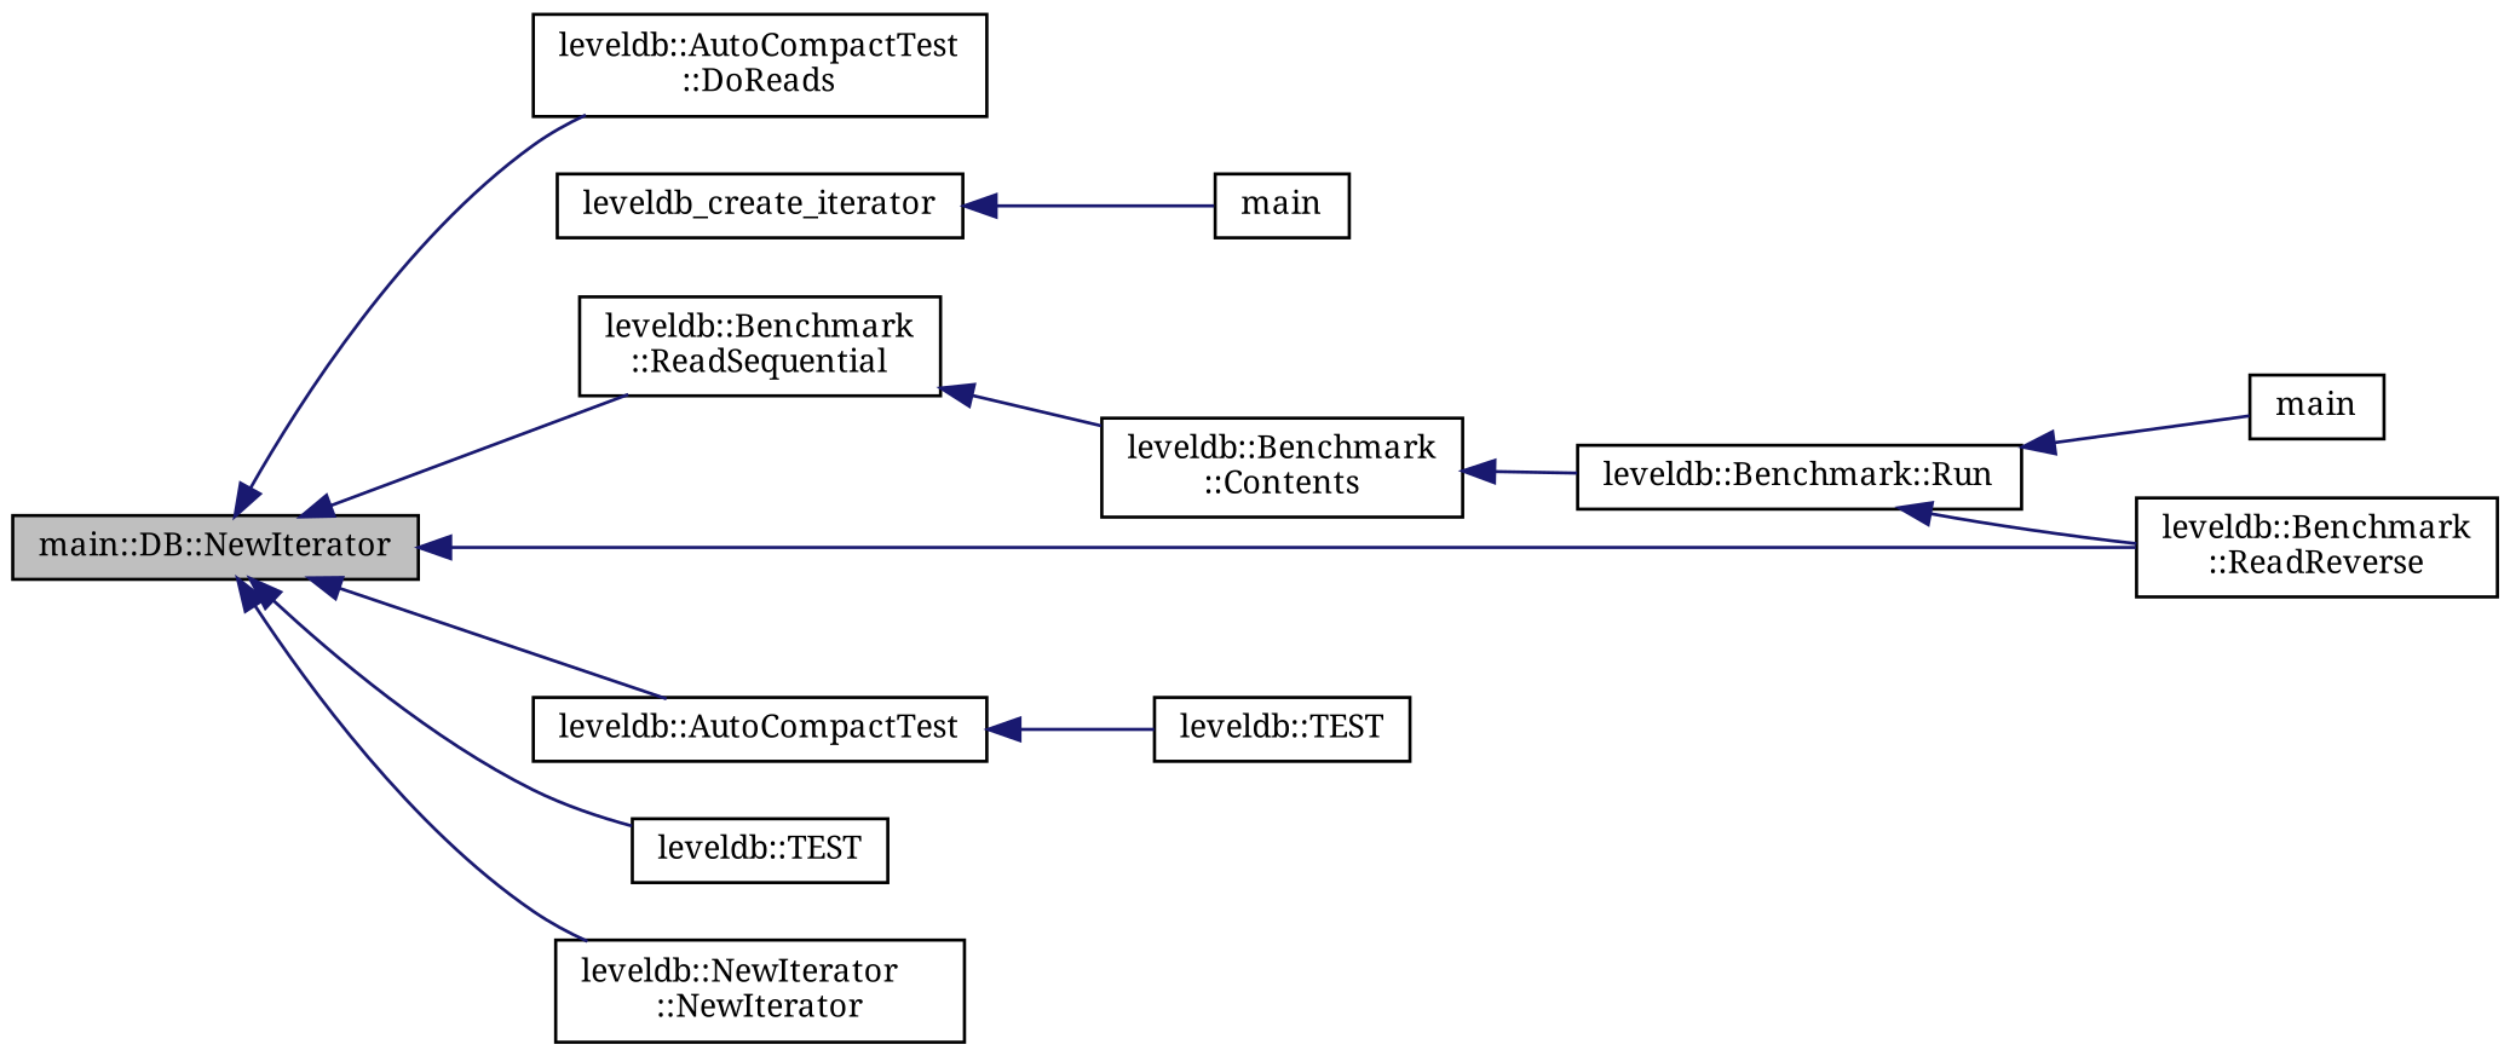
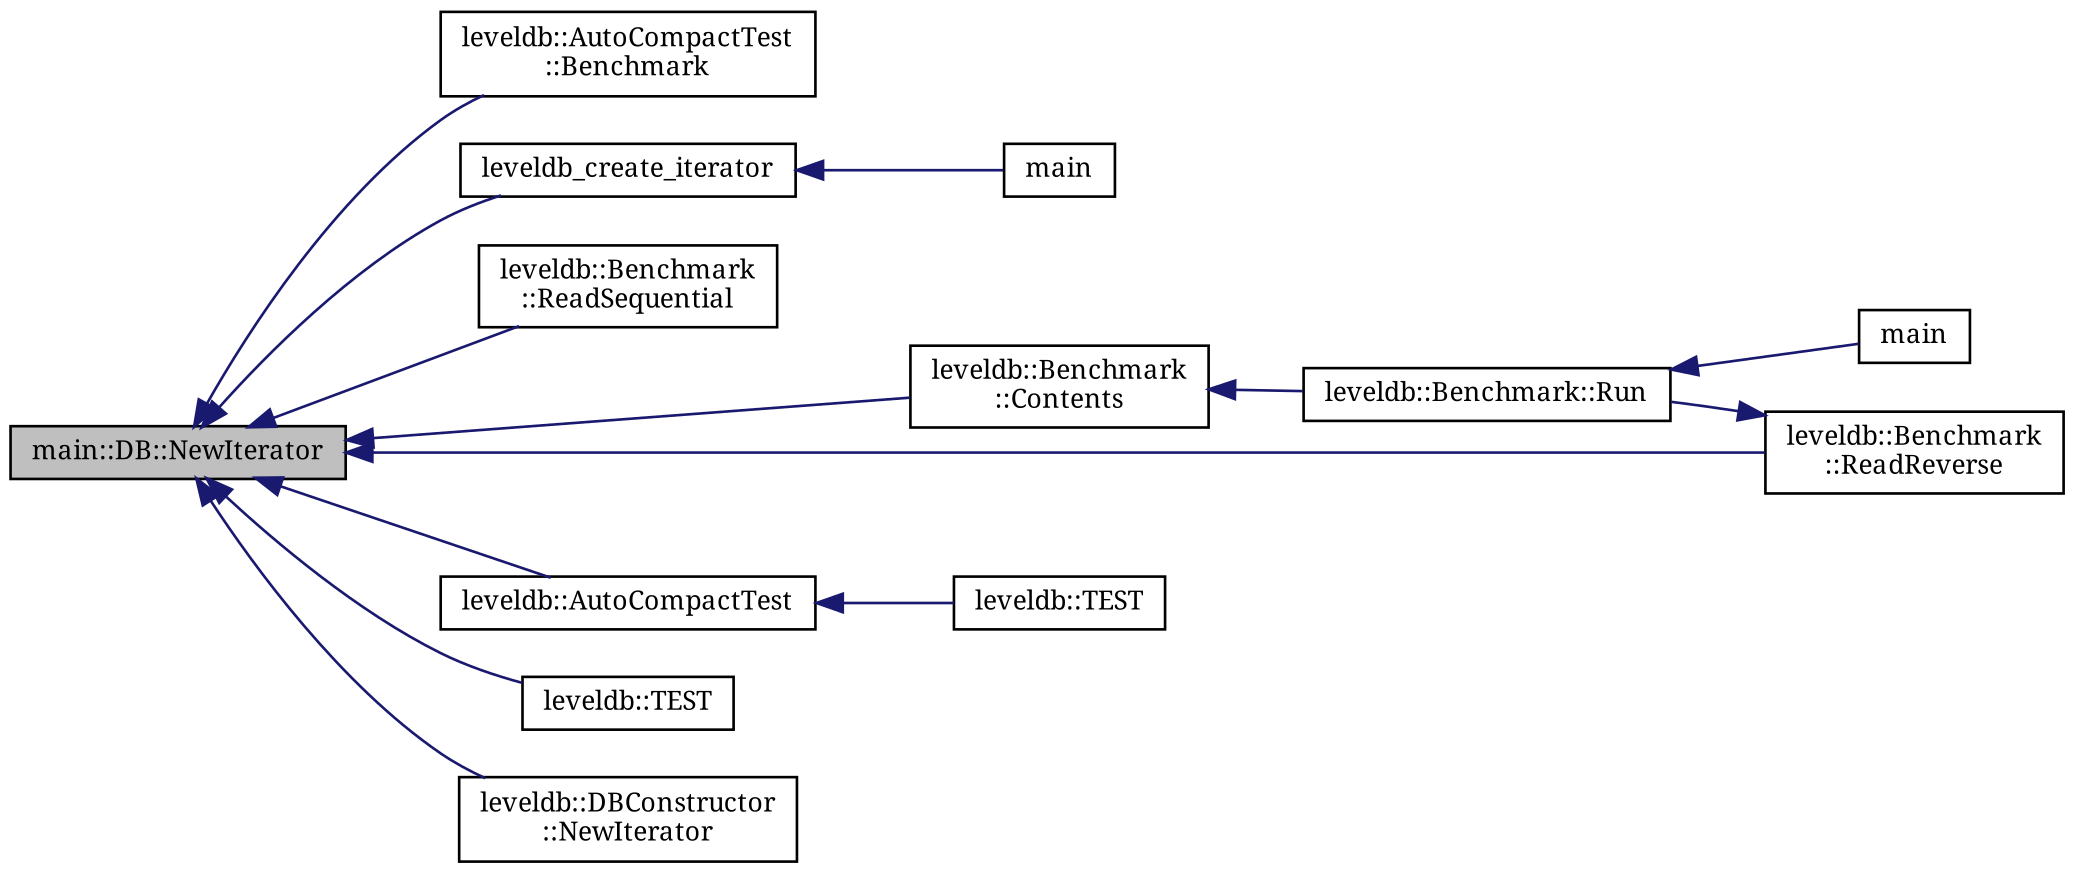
  digraph {
    fontname="Noto Serif"
    rankdir=LR
    node [color=black fillcolor=white fontname="Noto Serif" fontsize=10 shape=record style=filled]
    edge [color=midnightblue dir=back fontname="Noto Serif" fontsize=10 labelfontname=Helvetica labelfontsize=10 style=solid]
    n1 [fillcolor=grey75 fontcolor=black height=0.2 label="main::DB::NewIterator" width=0.4]
-   n2 [height=0.2 label="leveldb::AutoCompactTest\l::DoReads" width=0.4]
+   n2 [height=0.2 label="leveldb::AutoCompactTest\l::Benchmark" width=0.4]
    n3 [height=0.2 label=leveldb_create_iterator width=0.4]
    n4 [height=0.2 label="leveldb::Benchmark\l::ReadSequential" width=0.4]
    n5 [height=0.2 label="leveldb::Benchmark\l::ReadReverse" width=0.4]
    n6 [height=0.2 label="leveldb::Benchmark\l::Contents" width=0.4]
    n7 [height=0.2 label="leveldb::AutoCompactTest" width=0.4]
    n8 [height=0.2 label="leveldb::TEST" width=0.4]
-   n9 [height=0.2 label="leveldb::NewIterator\l::NewIterator" width=0.4]
+   n9 [height=0.2 label="leveldb::DBConstructor\l::NewIterator" width=0.4]
    n10 [height=0.2 label=main width=0.4]
    n11 [height=0.2 label="leveldb::Benchmark::Run" width=0.4]
    n12 [height=0.2 label="leveldb::TEST" width=0.4]
    n13 [height=0.2 label=main width=0.4]
    n1 -> n2
+   n1 -> n3
    n1 -> n4
    n1 -> n5
-   n4 -> n6
+   n1 -> n6
    n1 -> n7
    n1 -> n8
    n1 -> n9
    n3 -> n10
-   n11 -> n5
+   n5 -> n11
    n6 -> n11
    n7 -> n12
    n11 -> n13
  }
